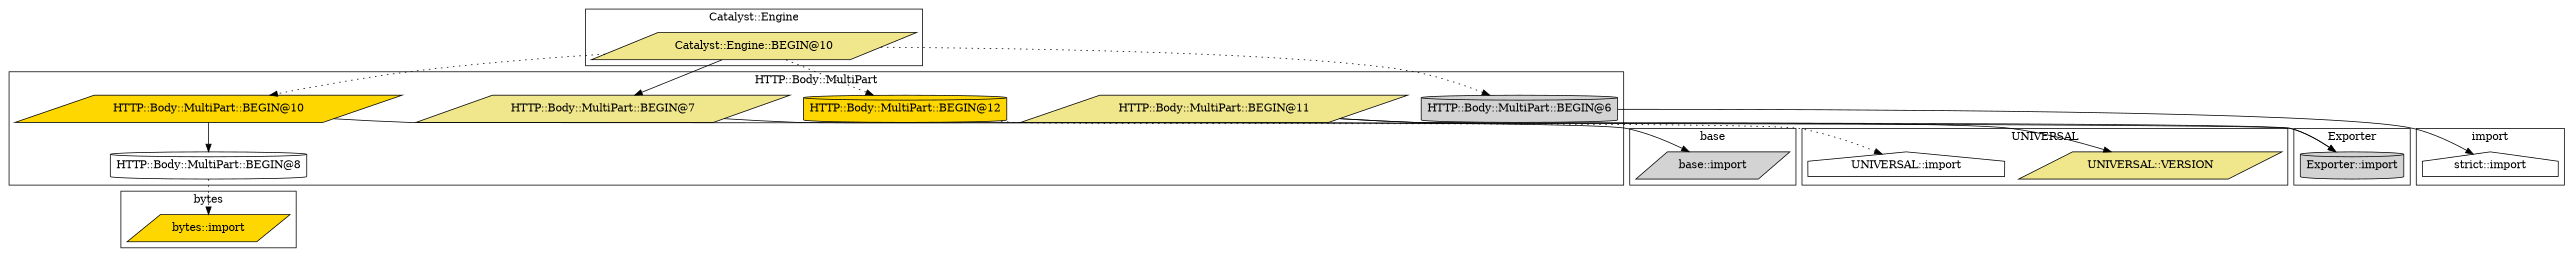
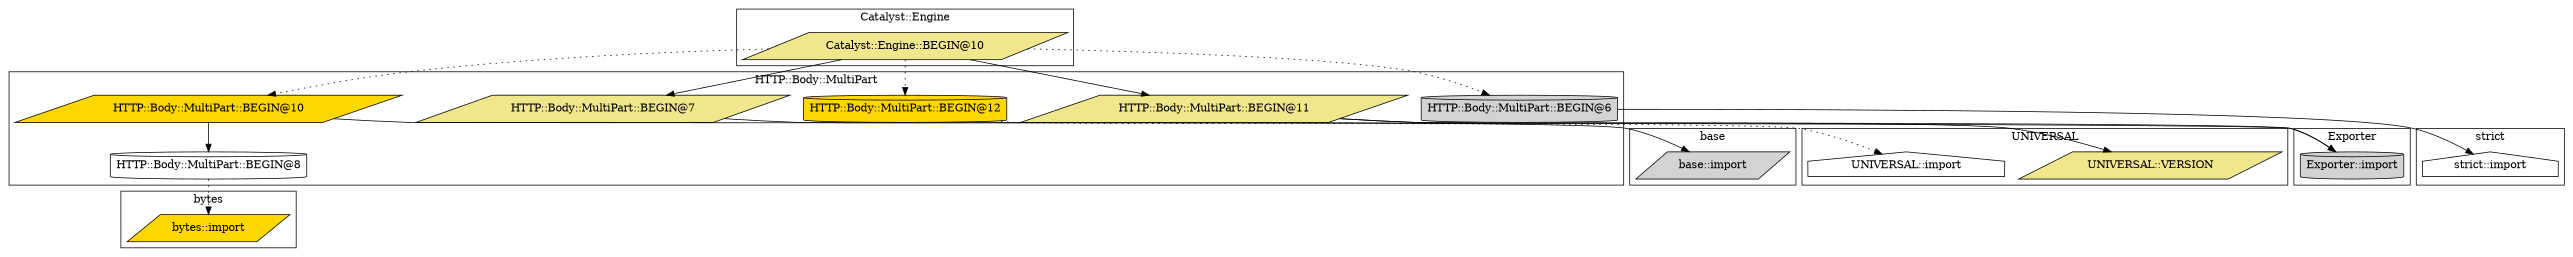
  digraph {
    node [fillcolor=khaki shape=parallelogram style=filled]
    edge [style=solid]
    "HTTP::Body::MultiPart::BEGIN@7"
    "HTTP::Body::MultiPart::BEGIN@11"
    "HTTP::Body::MultiPart::BEGIN@12" [fillcolor=gold shape=cylinder]
    "HTTP::Body::MultiPart::BEGIN@8" [fillcolor=white shape=cylinder]
    "HTTP::Body::MultiPart::BEGIN@6" [fillcolor=lightgrey shape=cylinder]
    "HTTP::Body::MultiPart::BEGIN@10" [fillcolor=gold]
    "UNIVERSAL::import" [fillcolor=white shape=house]
    "UNIVERSAL::VERSION"
    "Catalyst::Engine::BEGIN@10"
    "base::import" [fillcolor=lightgrey]
    "Exporter::import" [fillcolor=lightgrey shape=cylinder]
    "bytes::import" [fillcolor=gold]
    "strict::import" [fillcolor=white shape=house]
    subgraph cluster_1 {
      label="HTTP::Body::MultiPart"
      "HTTP::Body::MultiPart::BEGIN@7"
      "HTTP::Body::MultiPart::BEGIN@11"
      "HTTP::Body::MultiPart::BEGIN@12"
      "HTTP::Body::MultiPart::BEGIN@8"
      "HTTP::Body::MultiPart::BEGIN@6"
      "HTTP::Body::MultiPart::BEGIN@10"
    }
    subgraph cluster_2 {
      label=UNIVERSAL
      "UNIVERSAL::import"
      "UNIVERSAL::VERSION"
    }
    subgraph cluster_3 {
      label="Catalyst::Engine"
      "Catalyst::Engine::BEGIN@10"
    }
    subgraph cluster_4 {
      label=base
      "base::import"
    }
    subgraph cluster_5 {
      label=Exporter
      "Exporter::import"
    }
    subgraph cluster_6 {
      label=bytes
      "bytes::import"
    }
    subgraph cluster_7 {
-     label=import
+     label="strict"
      "strict::import"
    }
    "HTTP::Body::MultiPart::BEGIN@7" -> "base::import"
    "HTTP::Body::MultiPart::BEGIN@11" -> "UNIVERSAL::VERSION"
    "HTTP::Body::MultiPart::BEGIN@11" -> "Exporter::import"
    "HTTP::Body::MultiPart::BEGIN@12" -> "UNIVERSAL::import" [style=dotted]
    "HTTP::Body::MultiPart::BEGIN@8" -> "bytes::import" [style=dotted]
    "HTTP::Body::MultiPart::BEGIN@6" -> "strict::import"
    "HTTP::Body::MultiPart::BEGIN@10" -> "HTTP::Body::MultiPart::BEGIN@8"
    "HTTP::Body::MultiPart::BEGIN@10" -> "Exporter::import"
    "Catalyst::Engine::BEGIN@10" -> "HTTP::Body::MultiPart::BEGIN@7"
+   "Catalyst::Engine::BEGIN@10" -> "HTTP::Body::MultiPart::BEGIN@11"
    "Catalyst::Engine::BEGIN@10" -> "HTTP::Body::MultiPart::BEGIN@12" [style=dotted]
    "Catalyst::Engine::BEGIN@10" -> "HTTP::Body::MultiPart::BEGIN@6" [style=dotted]
    "Catalyst::Engine::BEGIN@10" -> "HTTP::Body::MultiPart::BEGIN@10" [style=dotted]
  }
